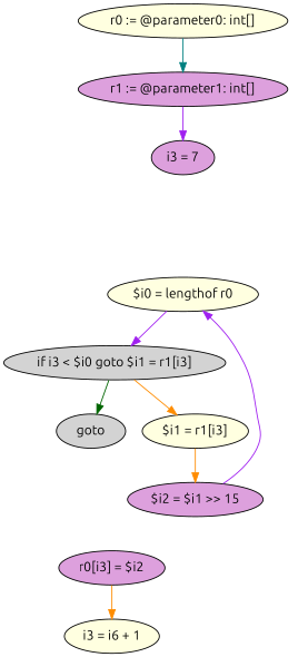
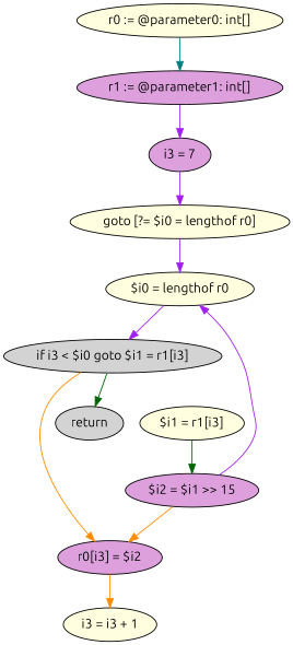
  digraph {
    fontname=Ubuntu
    node [fillcolor=lightyellow fontname=Ubuntu style=filled]
    edge [color=purple fontname=Ubuntu]
    "r1 := @parameter1: int[]" [fillcolor=plum]
    "r0 := @parameter0: int[]"
    n3 [fillcolor=plum label="i3 = 7"]
+   "goto [?= $i0 = lengthof r0]"
    "$i0 = lengthof r0"
    "if i3 < $i0 goto $i1 = r1[i3]" [fillcolor=lightgrey]
    "$i2 = $i1 >> 15" [fillcolor=plum]
    "$i1 = r1[i3]"
    "r0[i3] = $i2" [fillcolor=plum]
-   "i3 = i3 + 1" [label="i3 = i6 + 1"]
-   return [fillcolor=lightgrey label=goto]
+   "i3 = i3 + 1"
+   return [fillcolor=lightgrey]
    "r1 := @parameter1: int[]" -> n3
    "r0 := @parameter0: int[]" -> "r1 := @parameter1: int[]" [color=teal]
+   n3 -> "goto [?= $i0 = lengthof r0]"
+   "goto [?= $i0 = lengthof r0]" -> "$i0 = lengthof r0"
    "$i0 = lengthof r0" -> "if i3 < $i0 goto $i1 = r1[i3]"
-   "if i3 < $i0 goto $i1 = r1[i3]" -> "$i1 = r1[i3]" [color=darkorange]
+   "if i3 < $i0 goto $i1 = r1[i3]" -> "r0[i3] = $i2" [color=darkorange]
    "if i3 < $i0 goto $i1 = r1[i3]" -> return [color=darkgreen]
    "$i2 = $i1 >> 15" -> "$i0 = lengthof r0"
-   "$i1 = r1[i3]" -> "$i2 = $i1 >> 15" [color=darkorange]
+   "$i2 = $i1 >> 15" -> "r0[i3] = $i2" [color=darkorange]
+   "$i1 = r1[i3]" -> "$i2 = $i1 >> 15" [color=darkgreen]
    "r0[i3] = $i2" -> "i3 = i3 + 1" [color=darkorange]
  }
